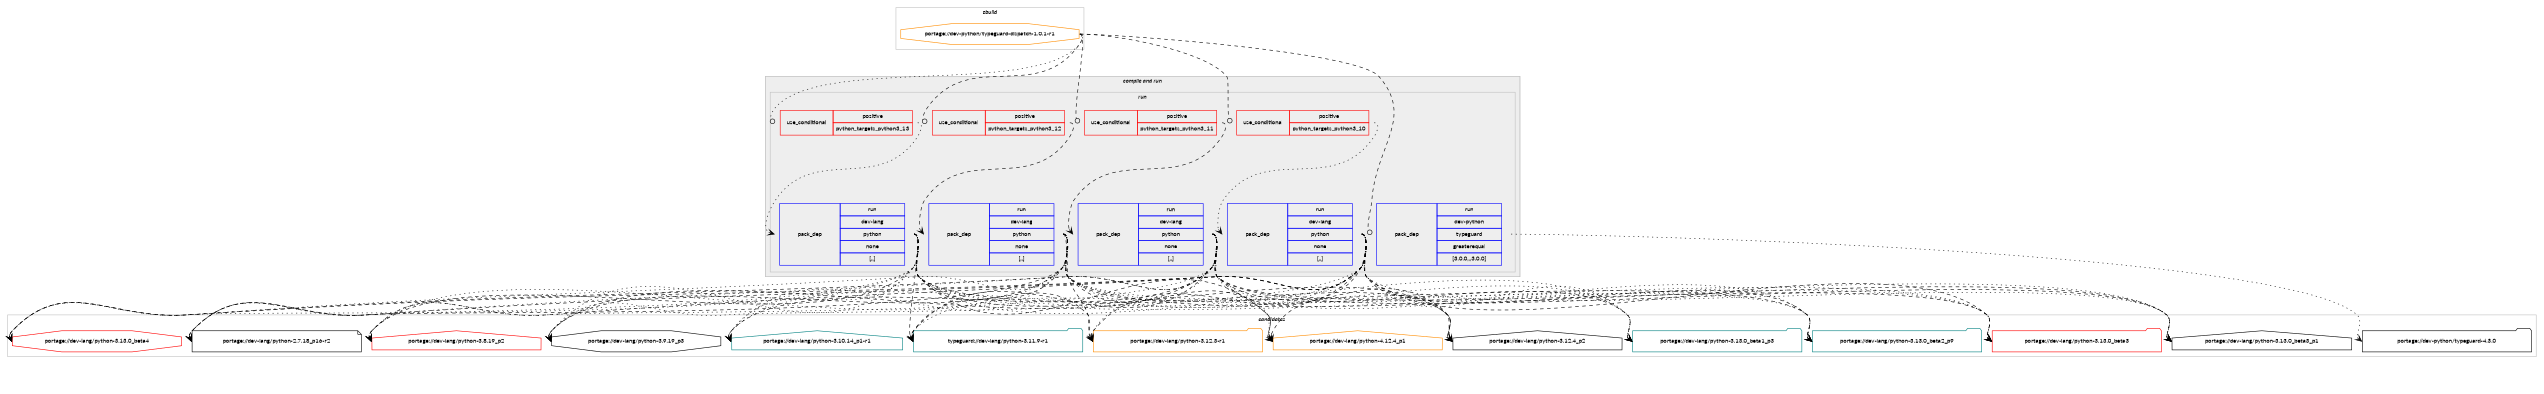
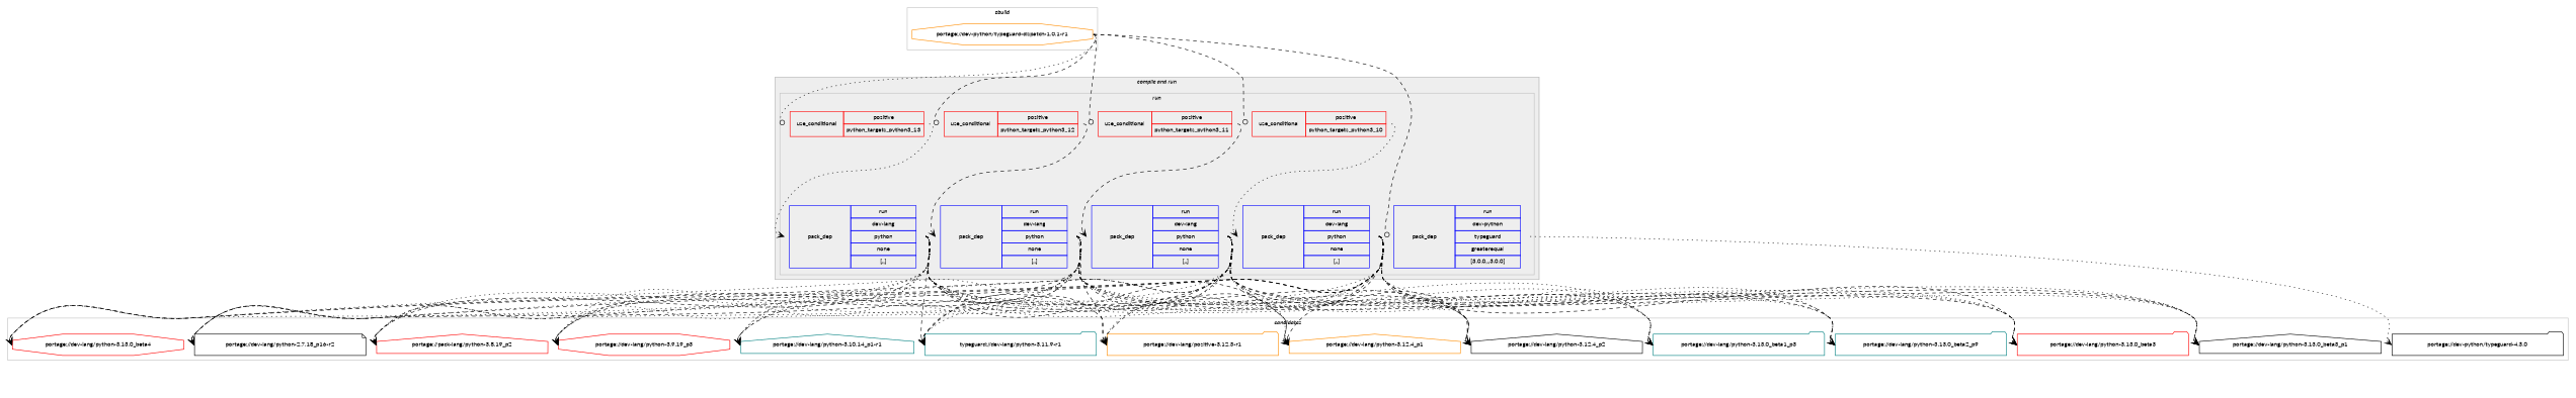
  digraph {
    compound=true
    concentrate=true
    fontname=Lato
    fontsize=10
    newrank=true
    rankdir=TB
    ranksep=1.5
    node [color=red fontname=Lato fontsize=10 shape=none]
    edge [arrowhead=vee fontname=Lato headport=w style=dashed tailport=e weight=100]
    n1 [color=darkorange label="portage://dev-python/typeguard-dispatch-1.0.1-r1" shape=octagon width=4]
    n2 [color=blue label=<<TABLE BORDER="0" CELLBORDER="1" CELLSPACING="0" CELLPADDING="4" WIDTH="220"><TR><TD ROWSPAN="6" CELLPADDING="30">pack_dep</TD></TR><TR><TD WIDTH="110">run</TD></TR><TR><TD>dev-lang</TD></TR><TR><TD>python</TD></TR><TR><TD>none</TD></TR><TR><TD>[,,]</TD></TR></TABLE>>]
    n3 [label=<<TABLE BORDER="0" CELLBORDER="1" CELLSPACING="0" CELLPADDING="4"><TR><TD ROWSPAN="3" CELLPADDING="10">use_conditional</TD></TR><TR><TD>positive</TD></TR><TR><TD>python_targets_python3_10</TD></TR></TABLE>>]
    n4 [color=blue label=<<TABLE BORDER="0" CELLBORDER="1" CELLSPACING="0" CELLPADDING="4" WIDTH="220"><TR><TD ROWSPAN="6" CELLPADDING="30">pack_dep</TD></TR><TR><TD WIDTH="110">run</TD></TR><TR><TD>dev-lang</TD></TR><TR><TD>python</TD></TR><TR><TD>none</TD></TR><TR><TD>[,,]</TD></TR></TABLE>>]
    n5 [label=<<TABLE BORDER="0" CELLBORDER="1" CELLSPACING="0" CELLPADDING="4"><TR><TD ROWSPAN="3" CELLPADDING="10">use_conditional</TD></TR><TR><TD>positive</TD></TR><TR><TD>python_targets_python3_11</TD></TR></TABLE>>]
    n6 [color=blue label=<<TABLE BORDER="0" CELLBORDER="1" CELLSPACING="0" CELLPADDING="4" WIDTH="220"><TR><TD ROWSPAN="6" CELLPADDING="30">pack_dep</TD></TR><TR><TD WIDTH="110">run</TD></TR><TR><TD>dev-lang</TD></TR><TR><TD>python</TD></TR><TR><TD>none</TD></TR><TR><TD>[,,]</TD></TR></TABLE>>]
    n7 [label=<<TABLE BORDER="0" CELLBORDER="1" CELLSPACING="0" CELLPADDING="4"><TR><TD ROWSPAN="3" CELLPADDING="10">use_conditional</TD></TR><TR><TD>positive</TD></TR><TR><TD>python_targets_python3_12</TD></TR></TABLE>>]
    n8 [color=blue label=<<TABLE BORDER="0" CELLBORDER="1" CELLSPACING="0" CELLPADDING="4" WIDTH="220"><TR><TD ROWSPAN="6" CELLPADDING="30">pack_dep</TD></TR><TR><TD WIDTH="110">run</TD></TR><TR><TD>dev-lang</TD></TR><TR><TD>python</TD></TR><TR><TD>none</TD></TR><TR><TD>[,,]</TD></TR></TABLE>>]
    n9 [label=<<TABLE BORDER="0" CELLBORDER="1" CELLSPACING="0" CELLPADDING="4"><TR><TD ROWSPAN="3" CELLPADDING="10">use_conditional</TD></TR><TR><TD>positive</TD></TR><TR><TD>python_targets_python3_13</TD></TR></TABLE>>]
    n10 [color=blue label=<<TABLE BORDER="0" CELLBORDER="1" CELLSPACING="0" CELLPADDING="4" WIDTH="220"><TR><TD ROWSPAN="6" CELLPADDING="30">pack_dep</TD></TR><TR><TD WIDTH="110">run</TD></TR><TR><TD>dev-python</TD></TR><TR><TD>typeguard</TD></TR><TR><TD>greaterequal</TD></TR><TR><TD>[3.0.0,,,3.0.0]</TD></TR></TABLE>>]
    n11 [label="portage://dev-lang/python-3.13.0_beta4" shape=octagon width=4]
    n12 [color=black label="portage://dev-lang/python-3.13.0_beta3_p1" shape=house width=4]
    n13 [label="portage://dev-lang/python-3.13.0_beta3" shape=folder width=4]
    n14 [color=teal label="portage://dev-lang/python-3.13.0_beta2_p9" shape=folder width=4]
    n15 [color=teal label="portage://dev-lang/python-3.13.0_beta1_p3" shape=folder width=4]
    n16 [color=black label="portage://dev-lang/python-3.12.4_p2" shape=house width=4]
-   n17 [color=darkorange label="portage://dev-lang/python-4.12.4_p1" shape=house width=4]
-   n18 [color=darkorange label="portage://dev-lang/python-3.12.3-r1" shape=folder width=4]
+   n17 [color=darkorange label="portage://dev-lang/python-3.12.4_p1" shape=house width=4]
+   n18 [color=darkorange label="portage://dev-lang/positive-3.12.3-r1" shape=folder width=4]
    n19 [color=teal label="typeguard://dev-lang/python-3.11.9-r1" shape=folder width=4]
    n20 [color=teal label="portage://dev-lang/python-3.10.14_p1-r1" shape=house width=4]
-   n21 [color=black label="portage://dev-lang/python-3.9.19_p3" shape=octagon width=4]
-   n22 [label="portage://dev-lang/python-3.8.19_p2" shape=house width=4]
+   n21 [label="portage://dev-lang/python-3.9.19_p3" shape=octagon width=4]
+   n22 [label="portage://pack-lang/python-3.8.19_p2" shape=house width=4]
    n23 [color=black label="portage://dev-lang/python-2.7.18_p16-r2" shape=note width=4]
    n24 [color=black label="portage://dev-python/typeguard-4.3.0" shape=folder width=4]
    subgraph cluster_1 {
      color=gray
      label=<<i>ebuild</i>>
      n1
    }
    subgraph cluster_2 {
      color=gray
      label=<<i>dependencies</i>>
      subgraph cluster_3 {
        color=gray
        fillcolor="#eeeeee"
        label=<<i>compile</i>>
        style=filled
      }
      subgraph cluster_4 {
        color=gray
        fillcolor="#eeeeee"
        label=<<i>compile and run</i>>
        style=filled
      }
      subgraph cluster_5 {
        color=gray
        fillcolor="#eeeeee"
        label=<<i>run</i>>
        style=filled
        subgraph sub_6 {
          color=gray
          fillcolor="#eeeeee"
          label=<<i>run</i>>
          style=filled
          n3
          subgraph sub_7 {
            color=gray
            fillcolor="#eeeeee"
            label=<<i>run</i>>
            style=filled
            n2
          }
        }
        subgraph sub_8 {
          color=gray
          fillcolor="#eeeeee"
          label=<<i>run</i>>
          style=filled
          n5
          subgraph sub_9 {
            color=gray
            fillcolor="#eeeeee"
            label=<<i>run</i>>
            style=filled
            n4
          }
        }
        subgraph sub_10 {
          color=gray
          fillcolor="#eeeeee"
          label=<<i>run</i>>
          style=filled
          n7
          subgraph sub_11 {
            color=gray
            fillcolor="#eeeeee"
            label=<<i>run</i>>
            style=filled
            n6
          }
        }
        subgraph sub_12 {
          color=gray
          fillcolor="#eeeeee"
          label=<<i>run</i>>
          style=filled
          n9
          subgraph sub_13 {
            color=gray
            fillcolor="#eeeeee"
            label=<<i>run</i>>
            style=filled
            n8
          }
        }
        subgraph sub_14 {
          color=gray
          fillcolor="#eeeeee"
          label=<<i>run</i>>
          style=filled
          n10
        }
      }
    }
    subgraph cluster_15 {
      color=gray
      label=<<i>candidates</i>>
      rank=same
      subgraph sub_16 {
        color=black
        label=<<i>candidates</i>>
        nodesep=1
        rank=same
        n11
        n12
        n13
        n14
        n15
        n16
        n17
        n18
        n19
        n20
        n21
        n22
        n23
      }
      subgraph sub_17 {
        color=black
        label=<<i>candidates</i>>
        nodesep=1
        rank=same
        n11
        n12
        n13
        n14
        n15
        n16
        n17
        n18
        n19
        n20
        n21
        n22
        n23
      }
      subgraph sub_18 {
        color=black
        label=<<i>candidates</i>>
        nodesep=1
        rank=same
        n11
        n12
        n13
        n14
        n15
        n16
        n17
        n18
        n19
        n20
        n21
        n22
        n23
      }
      subgraph sub_19 {
        color=black
        label=<<i>candidates</i>>
        nodesep=1
        rank=same
        n11
        n12
        n13
        n14
        n15
        n16
        n17
        n18
        n19
        n20
        n21
        n22
        n23
      }
      subgraph sub_20 {
        color=black
        label=<<i>candidates</i>>
        nodesep=1
        rank=same
        n24
      }
    }
    n1 -> n3 [arrowhead=odot weight=20]
    n1 -> n5 [arrowhead=odot weight=20]
    n1 -> n7 [arrowhead=odot weight=20]
    n1 -> n9 [arrowhead=odot style=dotted weight=20]
    n1 -> n10 [arrowhead=odot weight=20]
    n2 -> n11
    n2 -> n12 [style=dotted]
    n2 -> n13
    n2 -> n14
    n2 -> n15 [style=dotted]
    n2 -> n16
    n2 -> n17
    n2 -> n18
    n2 -> n19 [style=dotted]
    n2 -> n20 [style=dotted]
    n2 -> n21 [style=dotted]
    n2 -> n22
    n2 -> n23
    n3 -> n2 [style=dotted weight=20]
    n4 -> n11
    n4 -> n12
    n4 -> n13
    n4 -> n14 [style=dotted]
    n4 -> n15
    n4 -> n16
    n4 -> n17 [style=dotted]
    n4 -> n18 [style=dotted]
    n4 -> n19
    n4 -> n20
    n4 -> n21
    n4 -> n22 [style=dotted]
    n4 -> n23 [style=dotted]
    n5 -> n4 [weight=20]
    n6 -> n11 [style=dotted]
    n6 -> n12
    n6 -> n13 [style=dotted]
    n6 -> n14 [style=dotted]
    n6 -> n15 [style=dotted]
    n6 -> n16
    n6 -> n17
    n6 -> n18
    n6 -> n19
    n6 -> n20 [style=dotted]
    n6 -> n21
    n6 -> n22 [style=dotted]
    n6 -> n23
    n7 -> n6 [weight=20]
    n8 -> n11 [style=dotted]
    n8 -> n12 [style=dotted]
    n8 -> n13 [style=dotted]
    n8 -> n14
    n8 -> n15 [style=dotted]
    n8 -> n16
    n8 -> n17
    n8 -> n18
    n8 -> n19
    n8 -> n20 [style=dotted]
    n8 -> n21 [style=dotted]
    n8 -> n22
    n8 -> n23 [style=dotted]
    n9 -> n8 [style=dotted weight=20]
    n10 -> n24 [style=dotted]
  }
